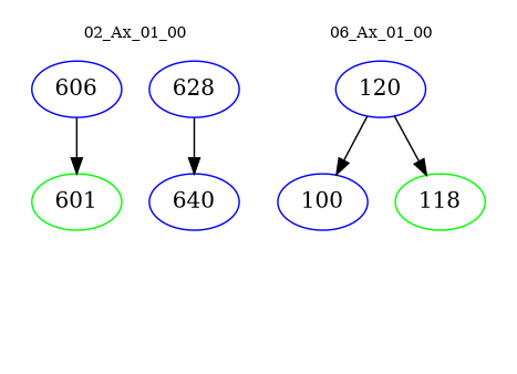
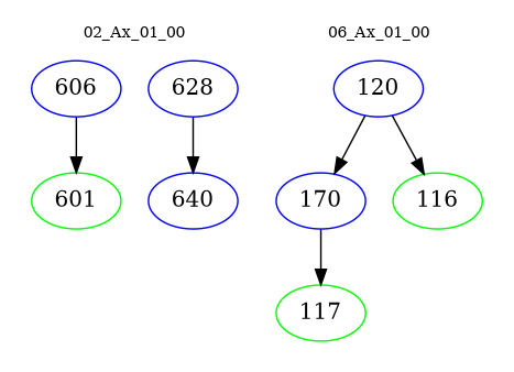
  digraph {
    fontname="DejaVu Serif"
    node [color=blue fontname="DejaVu Serif"]
    edge [color=black fontname="DejaVu Serif"]
    n1 [label=628]
    n2 [label=606]
    n3 [label=640]
    n4 [color=green label=601]
    n5 [label=120]
-   n6 [label=100]
-   n7 [color=green label=118]
+   n6 [label=170]
+   n7 [color=green label=116]
+   n8 [color=green label=117]
    subgraph cluster_1 {
      color=white
      fontsize=10
      label="02_Ax_01_00"
      n1
      n2
      n3
      n4
    }
    subgraph cluster_2 {
      color=white
      fontsize=10
      label="06_Ax_01_00"
      n5
      n6
      n7
+     n8
    }
    n1 -> n3
    n2 -> n4
    n5 -> n6
    n5 -> n7
+   n6 -> n8
  }
